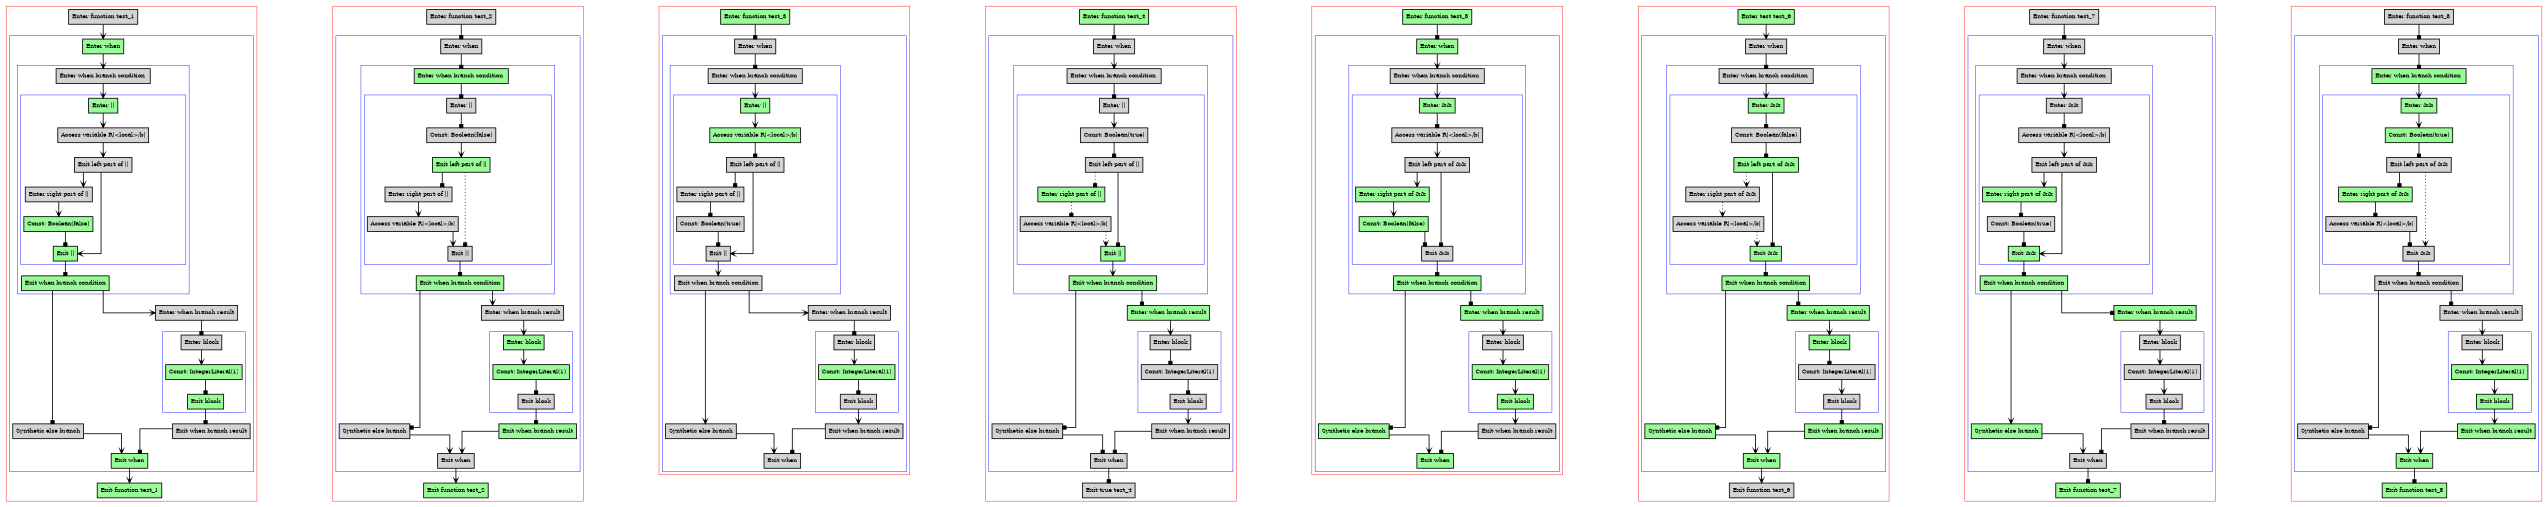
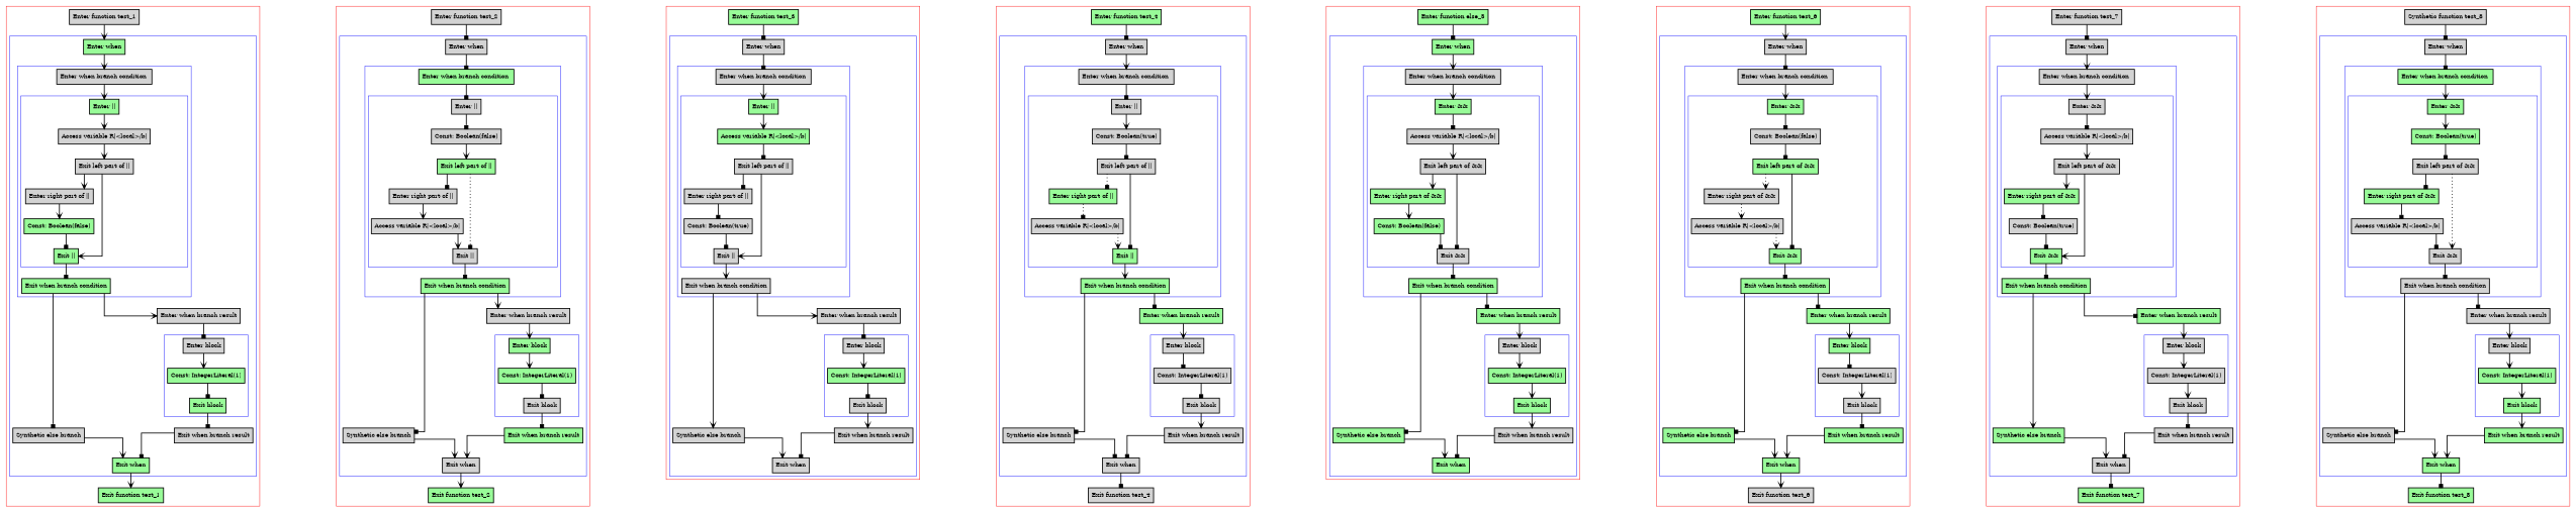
  digraph {
    nodesep=3
    splines=ortho
    node [fillcolor=lightgrey penwidth=2 shape=box style=filled]
    edge [arrowhead=vee penwidth=2]
    n1 [fillcolor=palegreen label="Enter ||"]
    n2 [label="Access variable R|<local>/b|"]
    n3 [label="Exit left part of ||"]
    n4 [label="Enter right part of ||"]
    n5 [fillcolor=palegreen label="Const: Boolean(false)"]
    n6 [fillcolor=palegreen label="Exit ||"]
    n7 [label="Enter when branch condition "]
    n8 [fillcolor=palegreen label="Exit when branch condition"]
    n9 [label="Enter block"]
    n10 [fillcolor=palegreen label="Const: IntegerLiteral(1)"]
    n11 [fillcolor=palegreen label="Exit block"]
    n12 [fillcolor=palegreen label="Enter when"]
    n13 [label="Synthetic else branch"]
    n14 [label="Enter when branch result"]
    n15 [label="Exit when branch result"]
    n16 [fillcolor=palegreen label="Exit when"]
    n17 [label="Enter function test_1"]
    n18 [fillcolor=palegreen label="Exit function test_1"]
    n19 [label="Enter ||"]
    n20 [label="Const: Boolean(false)"]
    n21 [fillcolor=palegreen label="Exit left part of ||"]
    n22 [label="Enter right part of ||"]
    n23 [label="Access variable R|<local>/b|"]
    n24 [label="Exit ||"]
    n25 [fillcolor=palegreen label="Enter when branch condition "]
    n26 [fillcolor=palegreen label="Exit when branch condition"]
    n27 [fillcolor=palegreen label="Enter block"]
    n28 [fillcolor=palegreen label="Const: IntegerLiteral(1)"]
    n29 [label="Exit block"]
    n30 [label="Enter when"]
    n31 [label="Synthetic else branch"]
    n32 [label="Enter when branch result"]
    n33 [fillcolor=palegreen label="Exit when branch result"]
    n34 [label="Exit when"]
    n35 [label="Enter function test_2"]
    n36 [fillcolor=palegreen label="Exit function test_2"]
    n37 [fillcolor=palegreen label="Enter ||"]
    n38 [fillcolor=palegreen label="Access variable R|<local>/b|"]
    n39 [label="Exit left part of ||"]
    n40 [label="Enter right part of ||"]
    n41 [label="Const: Boolean(true)"]
    n42 [label="Exit ||"]
    n43 [label="Enter when branch condition "]
    n44 [label="Exit when branch condition"]
    n45 [label="Enter block"]
    n46 [fillcolor=palegreen label="Const: IntegerLiteral(1)"]
    n47 [label="Exit block"]
    n48 [label="Enter when"]
    n49 [label="Synthetic else branch"]
    n50 [label="Enter when branch result"]
    n51 [label="Exit when branch result"]
    n52 [label="Exit when"]
    n53 [fillcolor=palegreen label="Enter function test_3"]
    n54 [label="Enter ||"]
    n55 [label="Const: Boolean(true)"]
    n56 [label="Exit left part of ||"]
    n57 [fillcolor=palegreen label="Enter right part of ||"]
    n58 [label="Access variable R|<local>/b|"]
    n59 [fillcolor=palegreen label="Exit ||"]
    n60 [label="Enter when branch condition "]
    n61 [fillcolor=palegreen label="Exit when branch condition"]
    n62 [label="Enter block"]
    n63 [label="Const: IntegerLiteral(1)"]
    n64 [label="Exit block"]
    n65 [label="Enter when"]
    n66 [label="Synthetic else branch"]
    n67 [fillcolor=palegreen label="Enter when branch result"]
    n68 [label="Exit when branch result"]
    n69 [label="Exit when"]
    n70 [fillcolor=palegreen label="Enter function test_4"]
-   n71 [label="Exit true test_4"]
+   n71 [label="Exit function test_4"]
    n72 [fillcolor=palegreen label="Enter &&"]
    n73 [label="Access variable R|<local>/b|"]
    n74 [label="Exit left part of &&"]
    n75 [fillcolor=palegreen label="Enter right part of &&"]
    n76 [fillcolor=palegreen label="Const: Boolean(false)"]
    n77 [label="Exit &&"]
    n78 [label="Enter when branch condition "]
    n79 [fillcolor=palegreen label="Exit when branch condition"]
    n80 [label="Enter block"]
    n81 [fillcolor=palegreen label="Const: IntegerLiteral(1)"]
    n82 [fillcolor=palegreen label="Exit block"]
    n83 [fillcolor=palegreen label="Enter when"]
    n84 [fillcolor=palegreen label="Synthetic else branch"]
    n85 [fillcolor=palegreen label="Enter when branch result"]
    n86 [label="Exit when branch result"]
    n87 [fillcolor=palegreen label="Exit when"]
-   n88 [fillcolor=palegreen label="Enter function test_5"]
+   n88 [fillcolor=palegreen label="Enter function else_5"]
    n89 [fillcolor=palegreen label="Enter &&"]
    n90 [label="Const: Boolean(false)"]
    n91 [fillcolor=palegreen label="Exit left part of &&"]
    n92 [label="Enter right part of &&"]
    n93 [label="Access variable R|<local>/b|"]
    n94 [fillcolor=palegreen label="Exit &&"]
    n95 [label="Enter when branch condition "]
    n96 [fillcolor=palegreen label="Exit when branch condition"]
    n97 [fillcolor=palegreen label="Enter block"]
    n98 [label="Const: IntegerLiteral(1)"]
    n99 [label="Exit block"]
    n100 [label="Enter when"]
    n101 [fillcolor=palegreen label="Synthetic else branch"]
    n102 [fillcolor=palegreen label="Enter when branch result"]
    n103 [fillcolor=palegreen label="Exit when branch result"]
    n104 [fillcolor=palegreen label="Exit when"]
-   n105 [fillcolor=palegreen label="Enter test test_6"]
+   n105 [fillcolor=palegreen label="Enter function test_6"]
    n106 [label="Exit function test_6"]
    n107 [label="Enter &&"]
    n108 [label="Access variable R|<local>/b|"]
    n109 [label="Exit left part of &&"]
    n110 [fillcolor=palegreen label="Enter right part of &&"]
    n111 [label="Const: Boolean(true)"]
    n112 [fillcolor=palegreen label="Exit &&"]
    n113 [label="Enter when branch condition "]
    n114 [fillcolor=palegreen label="Exit when branch condition"]
    n115 [label="Enter block"]
    n116 [label="Const: IntegerLiteral(1)"]
    n117 [label="Exit block"]
    n118 [label="Enter when"]
    n119 [fillcolor=palegreen label="Synthetic else branch"]
    n120 [fillcolor=palegreen label="Enter when branch result"]
    n121 [label="Exit when branch result"]
    n122 [label="Exit when"]
    n123 [label="Enter function test_7"]
    n124 [fillcolor=palegreen label="Exit function test_7"]
    n125 [fillcolor=palegreen label="Enter &&"]
    n126 [fillcolor=palegreen label="Const: Boolean(true)"]
    n127 [label="Exit left part of &&"]
    n128 [fillcolor=palegreen label="Enter right part of &&"]
    n129 [label="Access variable R|<local>/b|"]
    n130 [label="Exit &&"]
    n131 [fillcolor=palegreen label="Enter when branch condition "]
    n132 [label="Exit when branch condition"]
    n133 [label="Enter block"]
    n134 [fillcolor=palegreen label="Const: IntegerLiteral(1)"]
    n135 [fillcolor=palegreen label="Exit block"]
    n136 [label="Enter when"]
    n137 [label="Synthetic else branch"]
    n138 [label="Enter when branch result"]
    n139 [fillcolor=palegreen label="Exit when branch result"]
    n140 [fillcolor=palegreen label="Exit when"]
-   n141 [label="Enter function test_8"]
+   n141 [label="Synthetic function test_8"]
    n142 [fillcolor=palegreen label="Exit function test_8"]
    subgraph cluster_1 {
      color=red
      n17
      n18
      subgraph cluster_2 {
        color=blue
        n12
        n13
        n14
        n15
        n16
        subgraph cluster_3 {
          color=blue
          n7
          n8
          subgraph cluster_4 {
            color=blue
            n1
            n2
            n3
            n4
            n5
            n6
          }
        }
        subgraph cluster_5 {
          color=blue
          n9
          n10
          n11
        }
      }
    }
    subgraph cluster_6 {
      color=red
      n35
      n36
      subgraph cluster_7 {
        color=blue
        n30
        n31
        n32
        n33
        n34
        subgraph cluster_8 {
          color=blue
          n25
          n26
          subgraph cluster_9 {
            color=blue
            n19
            n20
            n21
            n22
            n23
            n24
          }
        }
        subgraph cluster_10 {
          color=blue
          n27
          n28
          n29
        }
      }
    }
    subgraph cluster_11 {
      color=red
      n53
      subgraph cluster_12 {
        color=blue
        n48
        n49
        n50
        n51
        n52
        subgraph cluster_13 {
          color=blue
          n43
          n44
          subgraph cluster_14 {
            color=blue
            n37
            n38
            n39
            n40
            n41
            n42
          }
        }
        subgraph cluster_15 {
          color=blue
          n45
          n46
          n47
        }
      }
    }
    subgraph cluster_16 {
      color=red
      n70
      n71
      subgraph cluster_17 {
        color=blue
        n65
        n66
        n67
        n68
        n69
        subgraph cluster_18 {
          color=blue
          n60
          n61
          subgraph cluster_19 {
            color=blue
            n54
            n55
            n56
            n57
            n58
            n59
          }
        }
        subgraph cluster_20 {
          color=blue
          n62
          n63
          n64
        }
      }
    }
    subgraph cluster_21 {
      color=red
      n88
      subgraph cluster_22 {
        color=blue
        n83
        n84
        n85
        n86
        n87
        subgraph cluster_23 {
          color=blue
          n78
          n79
          subgraph cluster_24 {
            color=blue
            n72
            n73
            n74
            n75
            n76
            n77
          }
        }
        subgraph cluster_25 {
          color=blue
          n80
          n81
          n82
        }
      }
    }
    subgraph cluster_26 {
      color=red
      n105
      n106
      subgraph cluster_27 {
        color=blue
        n100
        n101
        n102
        n103
        n104
        subgraph cluster_28 {
          color=blue
          n95
          n96
          subgraph cluster_29 {
            color=blue
            n89
            n90
            n91
            n92
            n93
            n94
          }
        }
        subgraph cluster_30 {
          color=blue
          n97
          n98
          n99
        }
      }
    }
    subgraph cluster_31 {
      color=red
      n123
      n124
      subgraph cluster_32 {
        color=blue
        n118
        n119
        n120
        n121
        n122
        subgraph cluster_33 {
          color=blue
          n113
          n114
          subgraph cluster_34 {
            color=blue
            n107
            n108
            n109
            n110
            n111
            n112
          }
        }
        subgraph cluster_35 {
          color=blue
          n115
          n116
          n117
        }
      }
    }
    subgraph cluster_36 {
      color=red
      n141
      n142
      subgraph cluster_37 {
        color=blue
        n136
        n137
        n138
        n139
        n140
        subgraph cluster_38 {
          color=blue
          n131
          n132
          subgraph cluster_39 {
            color=blue
            n125
            n126
            n127
            n128
            n129
            n130
          }
        }
        subgraph cluster_40 {
          color=blue
          n133
          n134
          n135
        }
      }
    }
    n1 -> n2
    n2 -> n3
    n3 -> n4
    n3 -> n6
    n4 -> n5
    n5 -> n6 [arrowhead=box]
    n6 -> n8 [arrowhead=box]
    n7 -> n1
    n8 -> n13 [arrowhead=box]
    n8 -> n14
    n9 -> n10
    n10 -> n11 [arrowhead=box]
    n11 -> n15 [arrowhead=box]
    n12 -> n7
    n13 -> n16
    n14 -> n9 [arrowhead=box]
    n15 -> n16 [arrowhead=box]
    n16 -> n18
    n17 -> n12
    n19 -> n20 [arrowhead=box]
    n20 -> n21
    n21 -> n22 [arrowhead=box]
    n21 -> n24 [arrowhead=box style=dotted]
    n22 -> n23
    n23 -> n24
    n24 -> n26 [arrowhead=box]
    n25 -> n19 [arrowhead=box]
    n26 -> n31 [arrowhead=box]
    n26 -> n32
    n27 -> n28
    n28 -> n29 [arrowhead=box]
    n29 -> n33 [arrowhead=box]
    n30 -> n25 [arrowhead=box]
    n31 -> n34
    n32 -> n27
    n33 -> n34
    n34 -> n36
    n35 -> n30 [arrowhead=box]
    n37 -> n38
    n38 -> n39 [arrowhead=box]
    n39 -> n40 [arrowhead=box]
    n39 -> n42
    n40 -> n41 [arrowhead=box]
    n41 -> n42 [arrowhead=box]
    n42 -> n44
    n43 -> n37
    n44 -> n49
    n44 -> n50
    n45 -> n46
    n46 -> n47 [arrowhead=box]
    n47 -> n51
    n48 -> n43 [arrowhead=box]
    n49 -> n52
    n50 -> n45 [arrowhead=box]
    n51 -> n52 [arrowhead=box]
    n53 -> n48 [arrowhead=box]
    n54 -> n55
    n55 -> n56 [arrowhead=box]
    n56 -> n57 [arrowhead=box style=dotted]
    n56 -> n59 [arrowhead=box]
    n57 -> n58 [arrowhead=box style=dotted]
    n58 -> n59 [style=dotted]
    n59 -> n61
    n60 -> n54 [arrowhead=box]
    n61 -> n66 [arrowhead=box]
    n61 -> n67 [arrowhead=box]
    n62 -> n63 [arrowhead=box]
    n63 -> n64 [arrowhead=box]
    n64 -> n68
    n65 -> n60
    n66 -> n69 [arrowhead=box]
    n67 -> n62
    n68 -> n69 [arrowhead=box]
    n69 -> n71 [arrowhead=box]
    n70 -> n65 [arrowhead=box]
    n72 -> n73 [arrowhead=box]
    n73 -> n74
    n74 -> n75
    n74 -> n77 [arrowhead=box]
    n75 -> n76
    n76 -> n77 [arrowhead=box]
    n77 -> n79 [arrowhead=box]
    n78 -> n72
    n79 -> n84 [arrowhead=box]
    n79 -> n85 [arrowhead=box]
    n80 -> n81
    n81 -> n82
    n82 -> n86
    n83 -> n78
    n84 -> n87
    n85 -> n80
    n86 -> n87 [arrowhead=box]
    n88 -> n83 [arrowhead=box]
    n89 -> n90 [arrowhead=box]
    n90 -> n91 [arrowhead=box]
    n91 -> n92 [style=dotted]
    n91 -> n94 [arrowhead=box]
    n92 -> n93 [style=dotted]
    n93 -> n94 [style=dotted]
    n94 -> n96 [arrowhead=box]
    n95 -> n89
    n96 -> n101 [arrowhead=box]
    n96 -> n102 [arrowhead=box]
    n97 -> n98 [arrowhead=box]
    n98 -> n99
    n99 -> n103 [arrowhead=box]
    n100 -> n95 [arrowhead=box]
    n101 -> n104
    n102 -> n97
    n103 -> n104
    n104 -> n106
    n105 -> n100
    n107 -> n108 [arrowhead=box]
    n108 -> n109
    n109 -> n110
    n109 -> n112
    n110 -> n111 [arrowhead=box]
    n111 -> n112 [arrowhead=box]
    n112 -> n114 [arrowhead=box]
    n113 -> n107
    n114 -> n119
    n114 -> n120 [arrowhead=box]
    n115 -> n116
    n116 -> n117
    n117 -> n121 [arrowhead=box]
    n118 -> n113
    n119 -> n122
    n120 -> n115
    n121 -> n122 [arrowhead=box]
    n122 -> n124 [arrowhead=box]
    n123 -> n118 [arrowhead=box]
    n125 -> n126
    n126 -> n127 [arrowhead=box]
    n127 -> n128 [arrowhead=box]
    n127 -> n130 [style=dotted]
    n128 -> n129 [arrowhead=box]
    n129 -> n130 [arrowhead=box]
    n130 -> n132 [arrowhead=box]
    n131 -> n125
    n132 -> n137 [arrowhead=box]
    n132 -> n138 [arrowhead=box]
    n133 -> n134
    n134 -> n135
    n135 -> n139
    n136 -> n131 [arrowhead=box]
    n137 -> n140
    n138 -> n133
    n139 -> n140
    n140 -> n142 [arrowhead=box]
    n141 -> n136 [arrowhead=box]
  }
